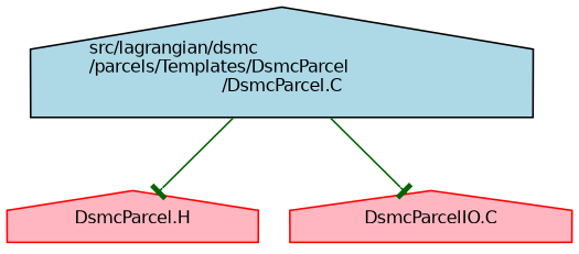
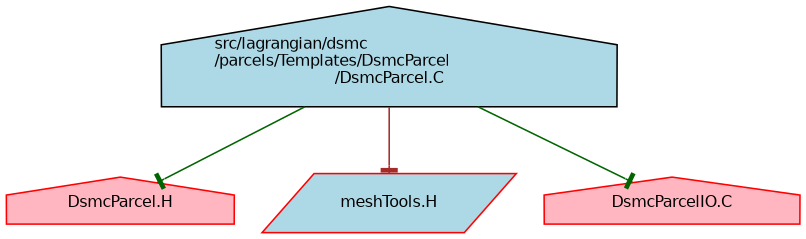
  digraph {
    fontname="DejaVu Sans"
    node [color=red fillcolor=lightblue fontname="DejaVu Sans" fontsize=10 shape=house style=filled]
    edge [arrowhead=tee color=darkgreen fontname="DejaVu Sans" fontsize=10 labelfontname=FreeSans labelfontsize=10 style=solid]
    n1 [color=black fontcolor=black height=0.2 label="src/lagrangian/dsmc\l/parcels/Templates/DsmcParcel\l/DsmcParcel.C" width=0.4]
    n2 [fillcolor=lightpink height=0.2 label="DsmcParcel.H" width=0.4]
+   n3 [height=0.2 label="meshTools.H" shape=parallelogram width=0.4]
    n4 [fillcolor=lightpink height=0.2 label="DsmcParcelIO.C" width=0.4]
    n1 -> n2
+   n1 -> n3 [color=brown]
    n1 -> n4
  }
